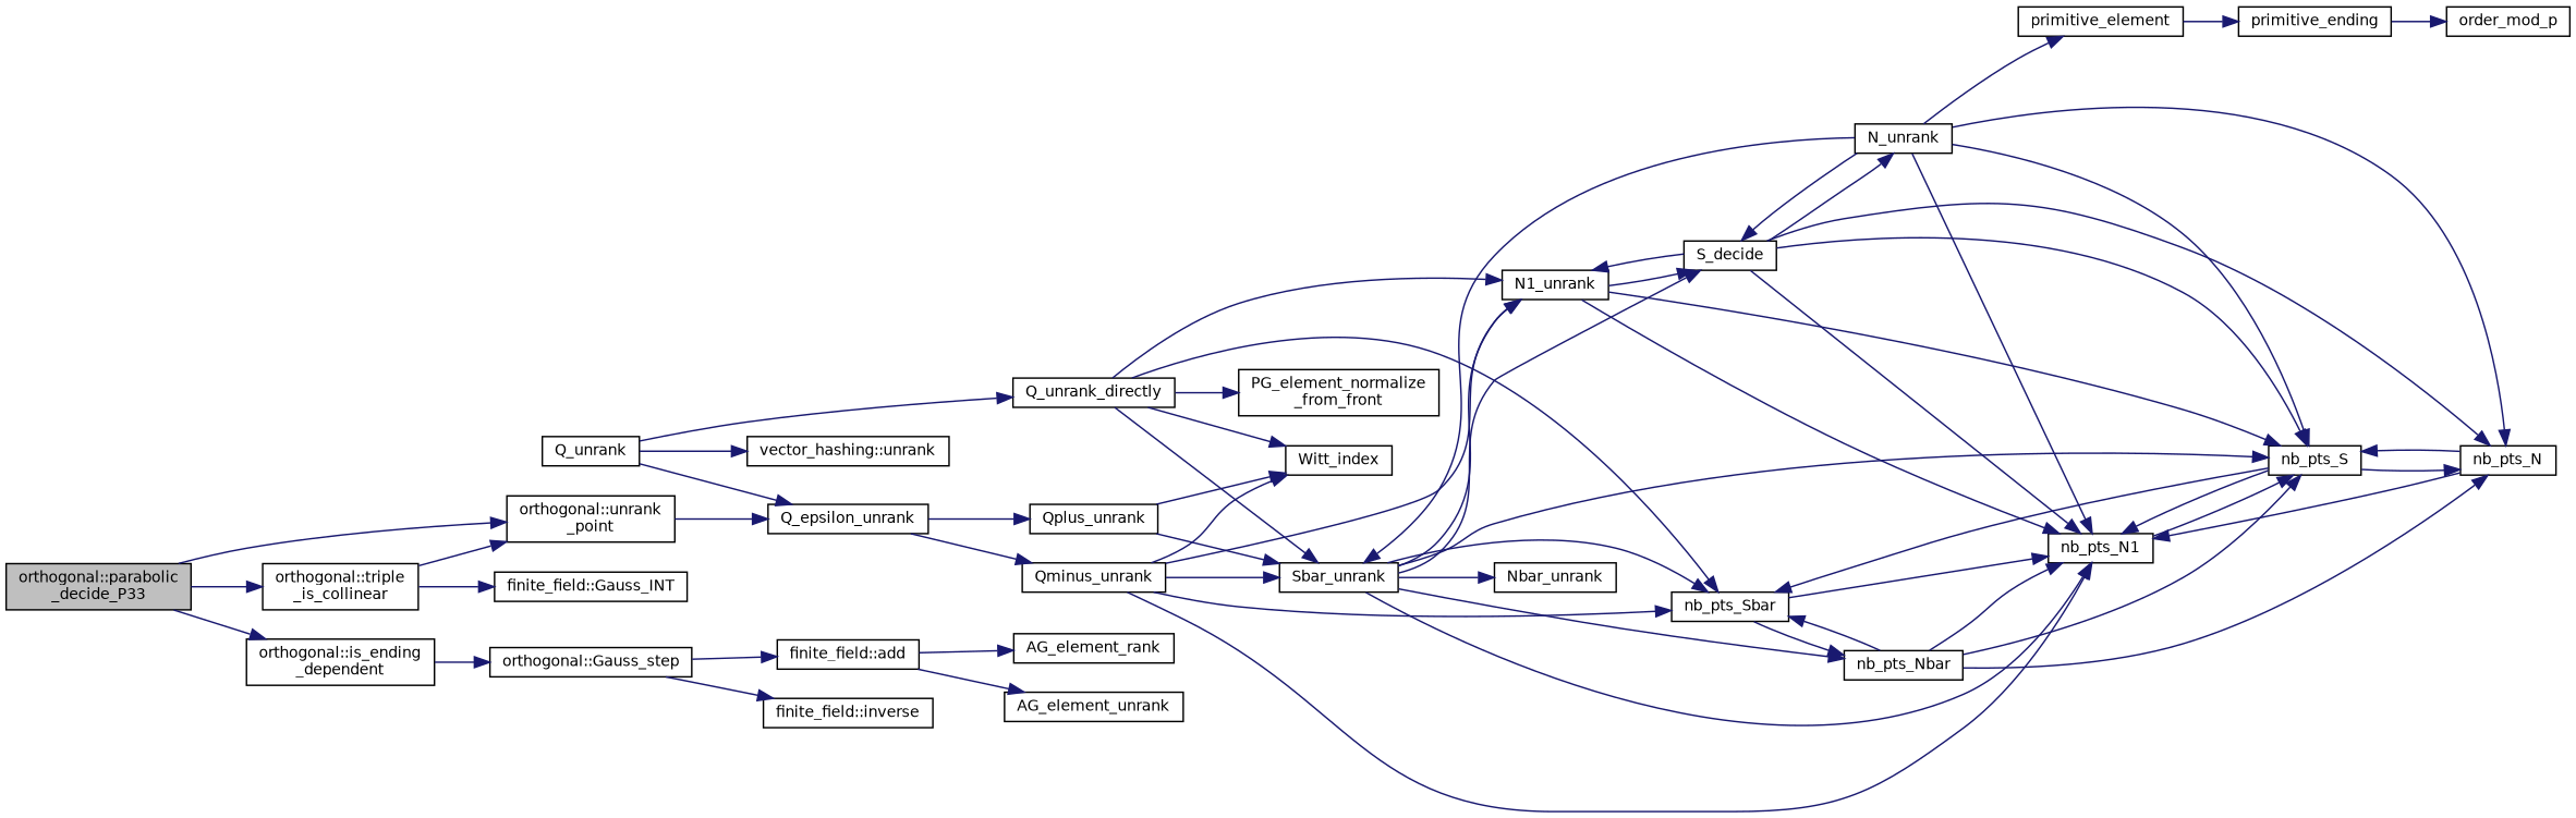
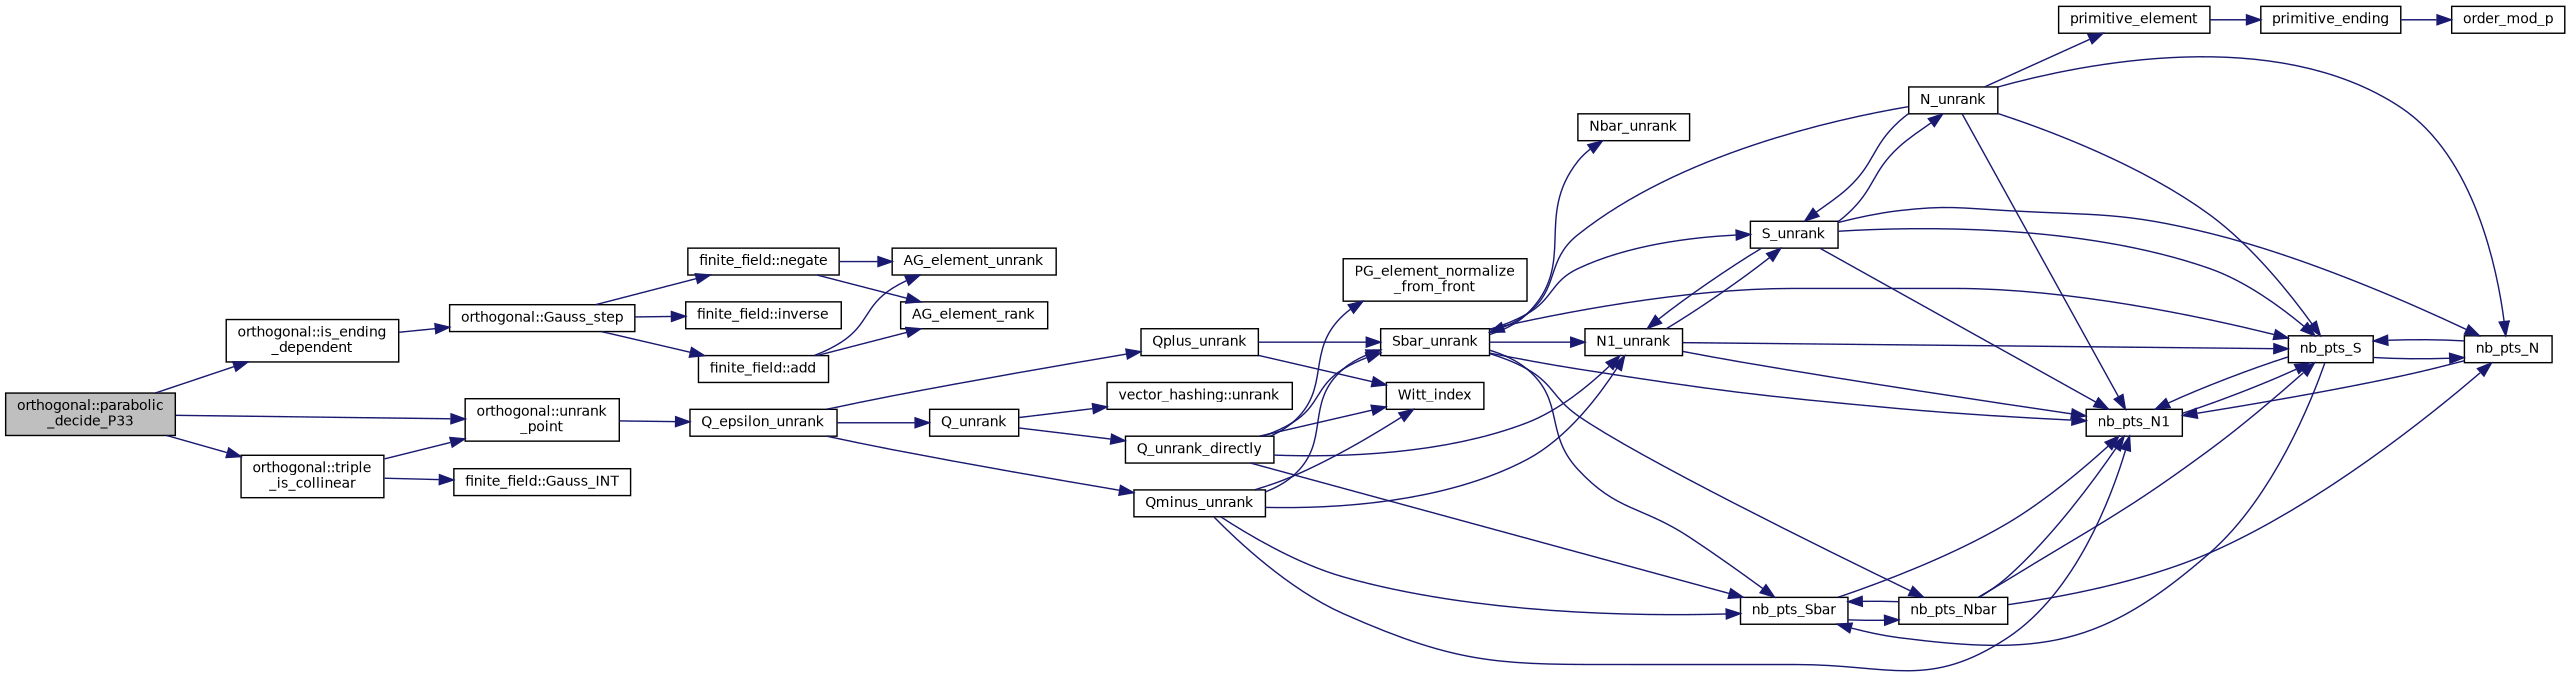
  digraph {
    rankdir=LR
    node [color=black fillcolor=white fontname=Helvetica fontsize=10 shape=record style=filled]
    edge [color=midnightblue fontname=Helvetica fontsize=10 labelfontname=Helvetica labelfontsize=10 style=solid]
    n1 [fillcolor=grey75 fontcolor=black height=0.2 label="orthogonal::parabolic\l_decide_P33" width=0.4]
    n2 [height=0.2 label="orthogonal::unrank\l_point" width=0.4]
    n3 [height=0.2 label="orthogonal::is_ending\l_dependent" width=0.4]
    n4 [height=0.2 label="orthogonal::triple\l_is_collinear" width=0.4]
    n5 [height=0.2 label=Q_epsilon_unrank width=0.4]
    n6 [height=0.2 label="orthogonal::Gauss_step" width=0.4]
    n7 [height=0.2 label="finite_field::Gauss_INT" width=0.4]
    n8 [height=0.2 label=Q_unrank width=0.4]
    n9 [height=0.2 label=Qplus_unrank width=0.4]
    n10 [height=0.2 label=Qminus_unrank width=0.4]
    n11 [height=0.2 label="vector_hashing::unrank" width=0.4]
    n12 [height=0.2 label=Q_unrank_directly width=0.4]
    n13 [height=0.2 label=Witt_index width=0.4]
    n14 [height=0.2 label=Sbar_unrank width=0.4]
    n15 [height=0.2 label=nb_pts_Sbar width=0.4]
    n16 [height=0.2 label=N1_unrank width=0.4]
    n17 [height=0.2 label=nb_pts_N1 width=0.4]
    n18 [height=0.2 label="PG_element_normalize\l_from_front" width=0.4]
    n19 [height=0.2 label=nb_pts_Nbar width=0.4]
    n20 [height=0.2 label=nb_pts_S width=0.4]
-   n21 [height=0.2 label=S_decide width=0.4]
+   n21 [height=0.2 label=S_unrank width=0.4]
    n22 [height=0.2 label=Nbar_unrank width=0.4]
    n23 [height=0.2 label=nb_pts_N width=0.4]
    n24 [height=0.2 label=N_unrank width=0.4]
    n25 [height=0.2 label=primitive_element width=0.4]
    n26 [height=0.2 label=primitive_ending width=0.4]
    n27 [height=0.2 label=order_mod_p width=0.4]
+   n28 [height=0.2 label="finite_field::negate" width=0.4]
    n29 [height=0.2 label="finite_field::inverse" width=0.4]
    n30 [height=0.2 label="finite_field::add" width=0.4]
    n31 [height=0.2 label=AG_element_unrank width=0.4]
    n32 [height=0.2 label=AG_element_rank width=0.4]
    n1 -> n2
    n1 -> n3
    n1 -> n4
    n2 -> n5
    n3 -> n6
    n4 -> n2
    n4 -> n7
-   n8 -> n5
+   n5 -> n8
    n5 -> n9
    n5 -> n10
+   n6 -> n28
    n6 -> n29
    n6 -> n30
    n8 -> n11
    n8 -> n12
    n9 -> n13
    n9 -> n14
    n10 -> n13
    n10 -> n14
    n10 -> n15
    n10 -> n16
    n10 -> n17
    n12 -> n13
    n12 -> n14
    n12 -> n15
    n12 -> n16
    n12 -> n18
    n14 -> n15
    n14 -> n16
    n14 -> n17
    n14 -> n19
    n14 -> n20
    n14 -> n21
    n14 -> n22
    n15 -> n17
    n15 -> n19
    n16 -> n17
    n16 -> n20
    n16 -> n21
    n17 -> n20
    n19 -> n15
    n19 -> n17
    n19 -> n20
    n19 -> n23
    n20 -> n15
    n20 -> n17
    n20 -> n23
    n21 -> n16
    n21 -> n17
    n21 -> n20
    n21 -> n23
    n21 -> n24
    n23 -> n17
    n23 -> n20
    n24 -> n14
    n24 -> n17
    n24 -> n20
    n24 -> n21
    n24 -> n23
    n24 -> n25
    n25 -> n26
    n26 -> n27
+   n28 -> n31
+   n28 -> n32
    n30 -> n31
    n30 -> n32
  }
